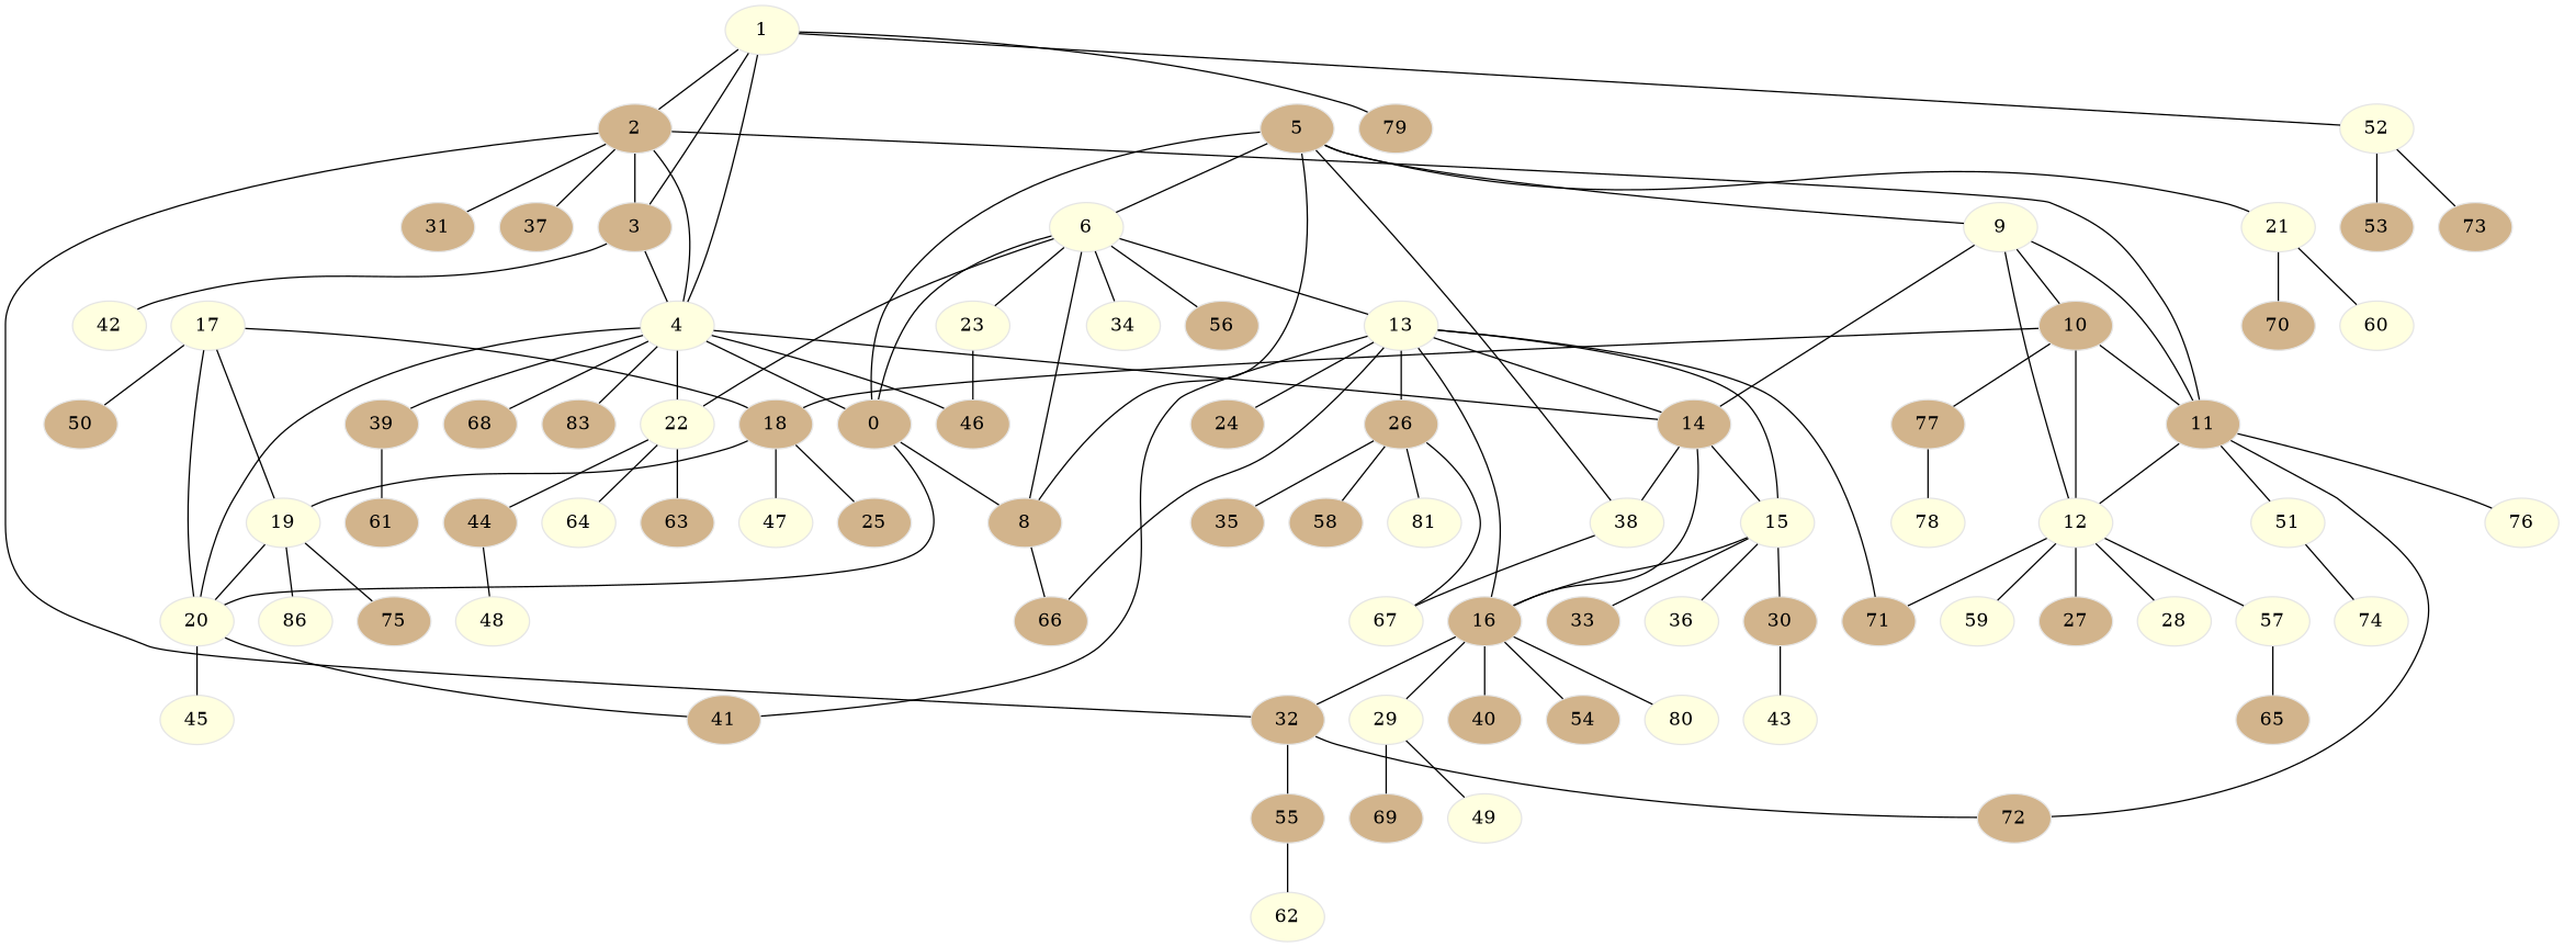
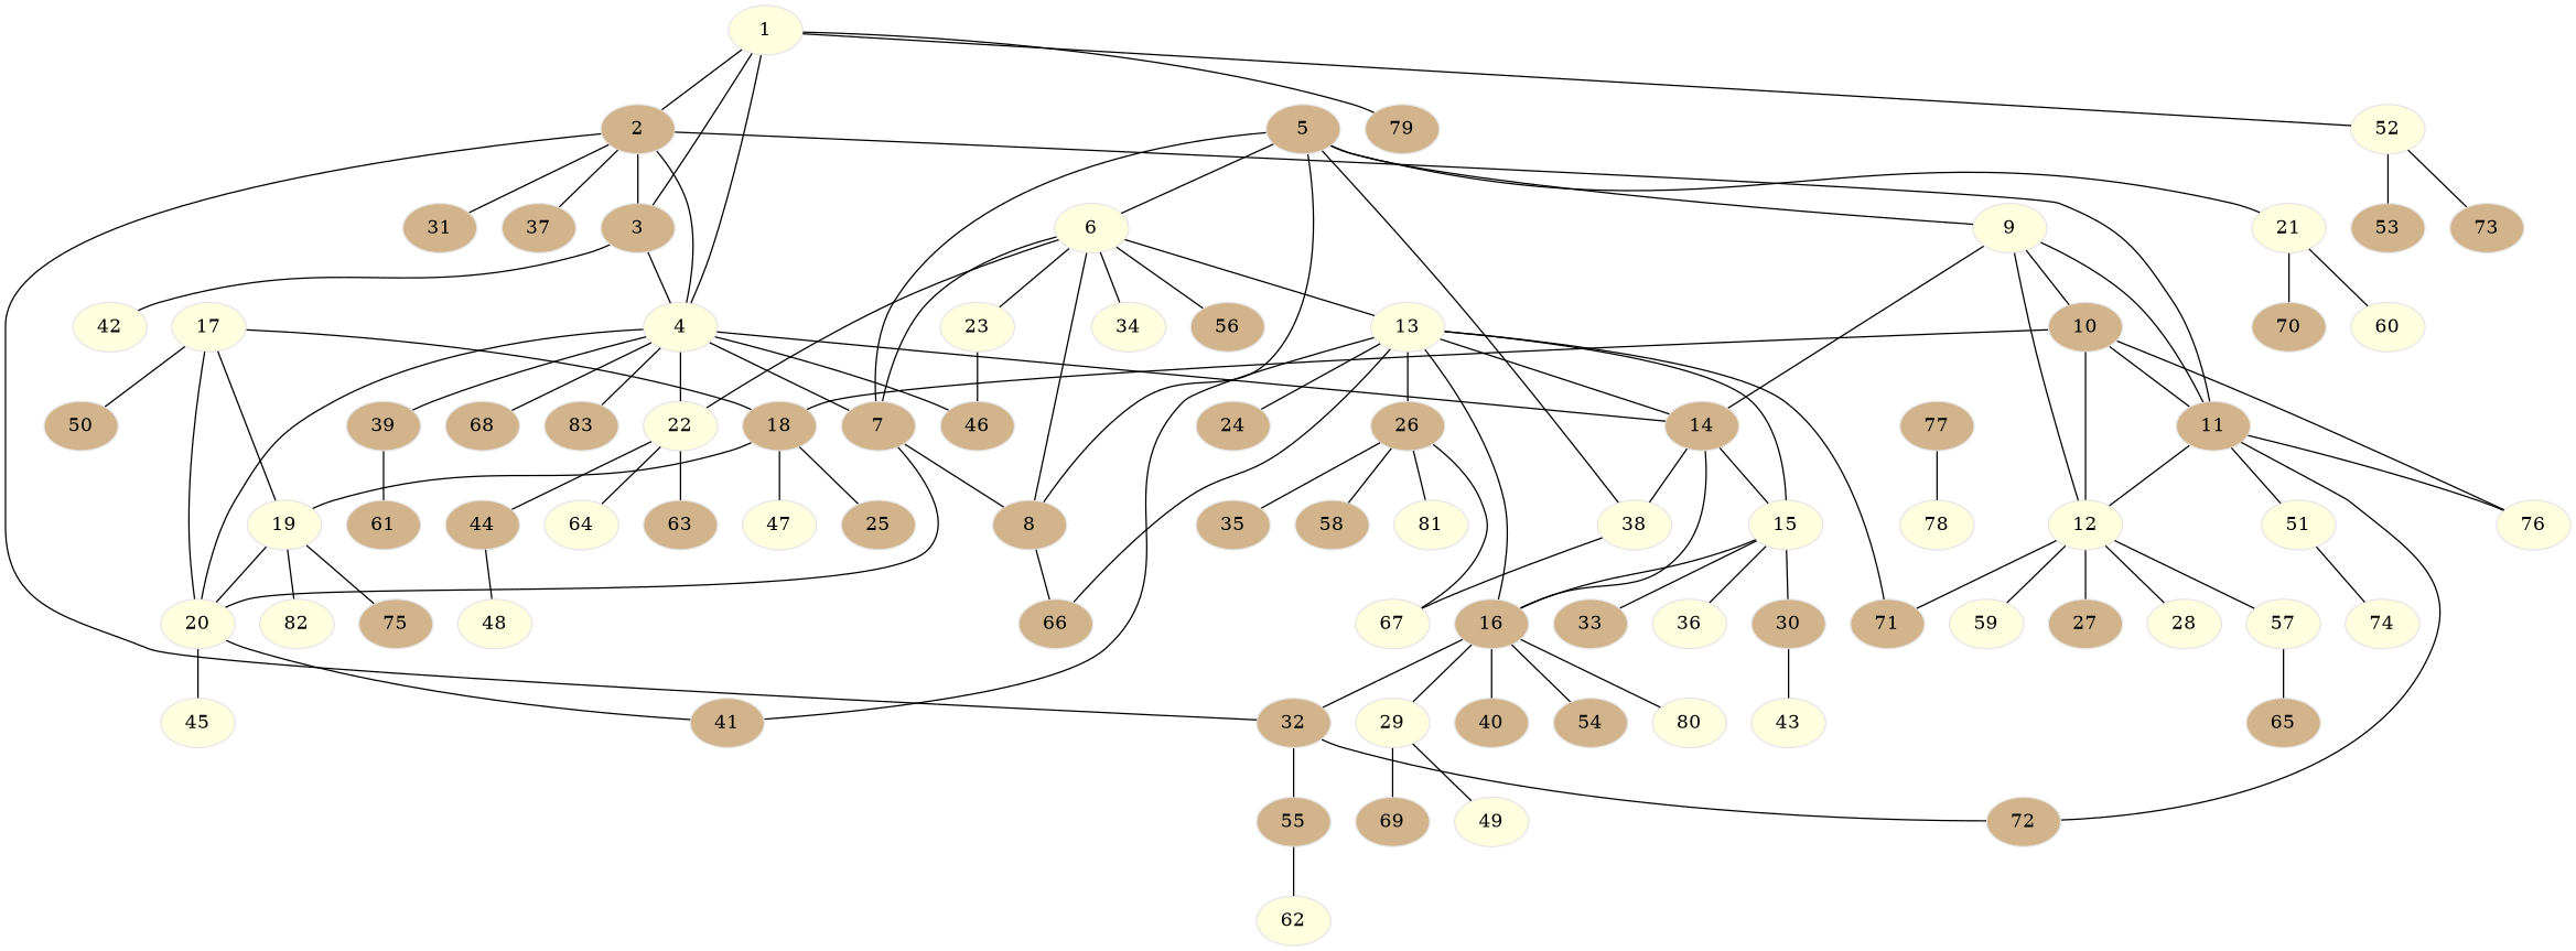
  graph {
    node [color=gray90 fillcolor=tan style=filled]
    1 [fillcolor=lightyellow]
    2
    3
    4 [fillcolor=lightyellow]
    52 [fillcolor=lightyellow]
    79
    11
    31
    32
    37
    42 [fillcolor=lightyellow]
-   7 [label=0]
+   7
    14
    20 [fillcolor=lightyellow]
    22 [fillcolor=lightyellow]
    39
    46
    68
    83
    53
    73
    12 [fillcolor=lightyellow]
    51 [fillcolor=lightyellow]
    72
    76 [fillcolor=lightyellow]
    55
    8
    38 [fillcolor=lightyellow]
    15 [fillcolor=lightyellow]
    16
    41
    45 [fillcolor=lightyellow]
    44
    63
    64 [fillcolor=lightyellow]
    61
    5
    6 [fillcolor=lightyellow]
    9 [fillcolor=lightyellow]
    21 [fillcolor=lightyellow]
    13 [fillcolor=lightyellow]
    23 [fillcolor=lightyellow]
    34 [fillcolor=lightyellow]
    56
    66
    10
    60 [fillcolor=lightyellow]
    70
    67 [fillcolor=lightyellow]
    71
    24
    26
    18
    77
    27
    28 [fillcolor=lightyellow]
    57 [fillcolor=lightyellow]
    59 [fillcolor=lightyellow]
    19 [fillcolor=lightyellow]
    25
    47 [fillcolor=lightyellow]
    78 [fillcolor=lightyellow]
    74 [fillcolor=lightyellow]
    65
    30
    33
    36 [fillcolor=lightyellow]
    29 [fillcolor=lightyellow]
    40
    54
    80 [fillcolor=lightyellow]
    35
    58
    81 [fillcolor=lightyellow]
    43 [fillcolor=lightyellow]
    49 [fillcolor=lightyellow]
    69
    17 [fillcolor=lightyellow]
    50
    75
-   82 [fillcolor=lightyellow label=86]
+   82 [fillcolor=lightyellow]
    48 [fillcolor=lightyellow]
    62 [fillcolor=lightyellow]
    1 -- 2
    1 -- 3
    1 -- 4
    1 -- 52
    1 -- 79
    2 -- 3
    2 -- 4
    2 -- 11
    2 -- 31
    2 -- 32
    2 -- 37
    3 -- 4
    3 -- 42
    4 -- 7
    4 -- 14
    4 -- 20
    4 -- 22
    4 -- 39
    4 -- 46
    4 -- 68
    4 -- 83
    52 -- 53
    52 -- 73
    11 -- 12
    11 -- 51
    11 -- 72
    11 -- 76
    32 -- 72
    32 -- 55
    7 -- 20
    7 -- 8
    14 -- 38
    14 -- 15
    14 -- 16
    20 -- 41
    20 -- 45
    22 -- 44
    22 -- 63
    22 -- 64
    39 -- 61
    12 -- 71
    12 -- 27
    12 -- 28
    12 -- 57
    12 -- 59
    51 -- 74
    55 -- 62
    8 -- 66
    38 -- 67
    15 -- 16
    15 -- 30
    15 -- 33
    15 -- 36
    16 -- 32
    16 -- 29
    16 -- 40
    16 -- 54
    16 -- 80
    44 -- 48
    5 -- 7
    5 -- 8
    5 -- 38
    5 -- 6
    5 -- 9
    5 -- 21
    6 -- 7
    6 -- 22
    6 -- 8
    6 -- 13
    6 -- 23
    6 -- 34
    6 -- 56
    9 -- 11
    9 -- 14
    9 -- 12
    9 -- 10
    21 -- 60
    21 -- 70
    13 -- 14
    13 -- 15
    13 -- 16
    13 -- 41
    13 -- 66
    13 -- 71
    13 -- 24
    13 -- 26
    23 -- 46
    10 -- 11
    10 -- 12
    10 -- 18
-   10 -- 77
+   10 -- 76
    26 -- 67
    26 -- 35
    26 -- 58
    26 -- 81
    18 -- 19
    18 -- 25
    18 -- 47
    77 -- 78
    57 -- 65
    19 -- 20
    19 -- 75
    19 -- 82
    30 -- 43
    29 -- 49
    29 -- 69
    17 -- 20
    17 -- 18
    17 -- 19
    17 -- 50
  }
